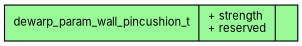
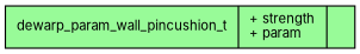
  digraph {
    rankdir=LR
    fontname=Inter
-   n1 [color=black fillcolor=palegreen fontcolor=black fontname=Inter fontsize=10 height=0.2 label="{dewarp_param_wall_pincushion_t\n|+ strength\l+ reserved\l|}" shape=record style=filled width=0.4]
+   n1 [color=black fillcolor=palegreen fontcolor=black fontname=Inter fontsize=10 height=0.2 label="{dewarp_param_wall_pincushion_t\n|+ strength\l+ param\l|}" shape=record style=filled width=0.4]
  }
